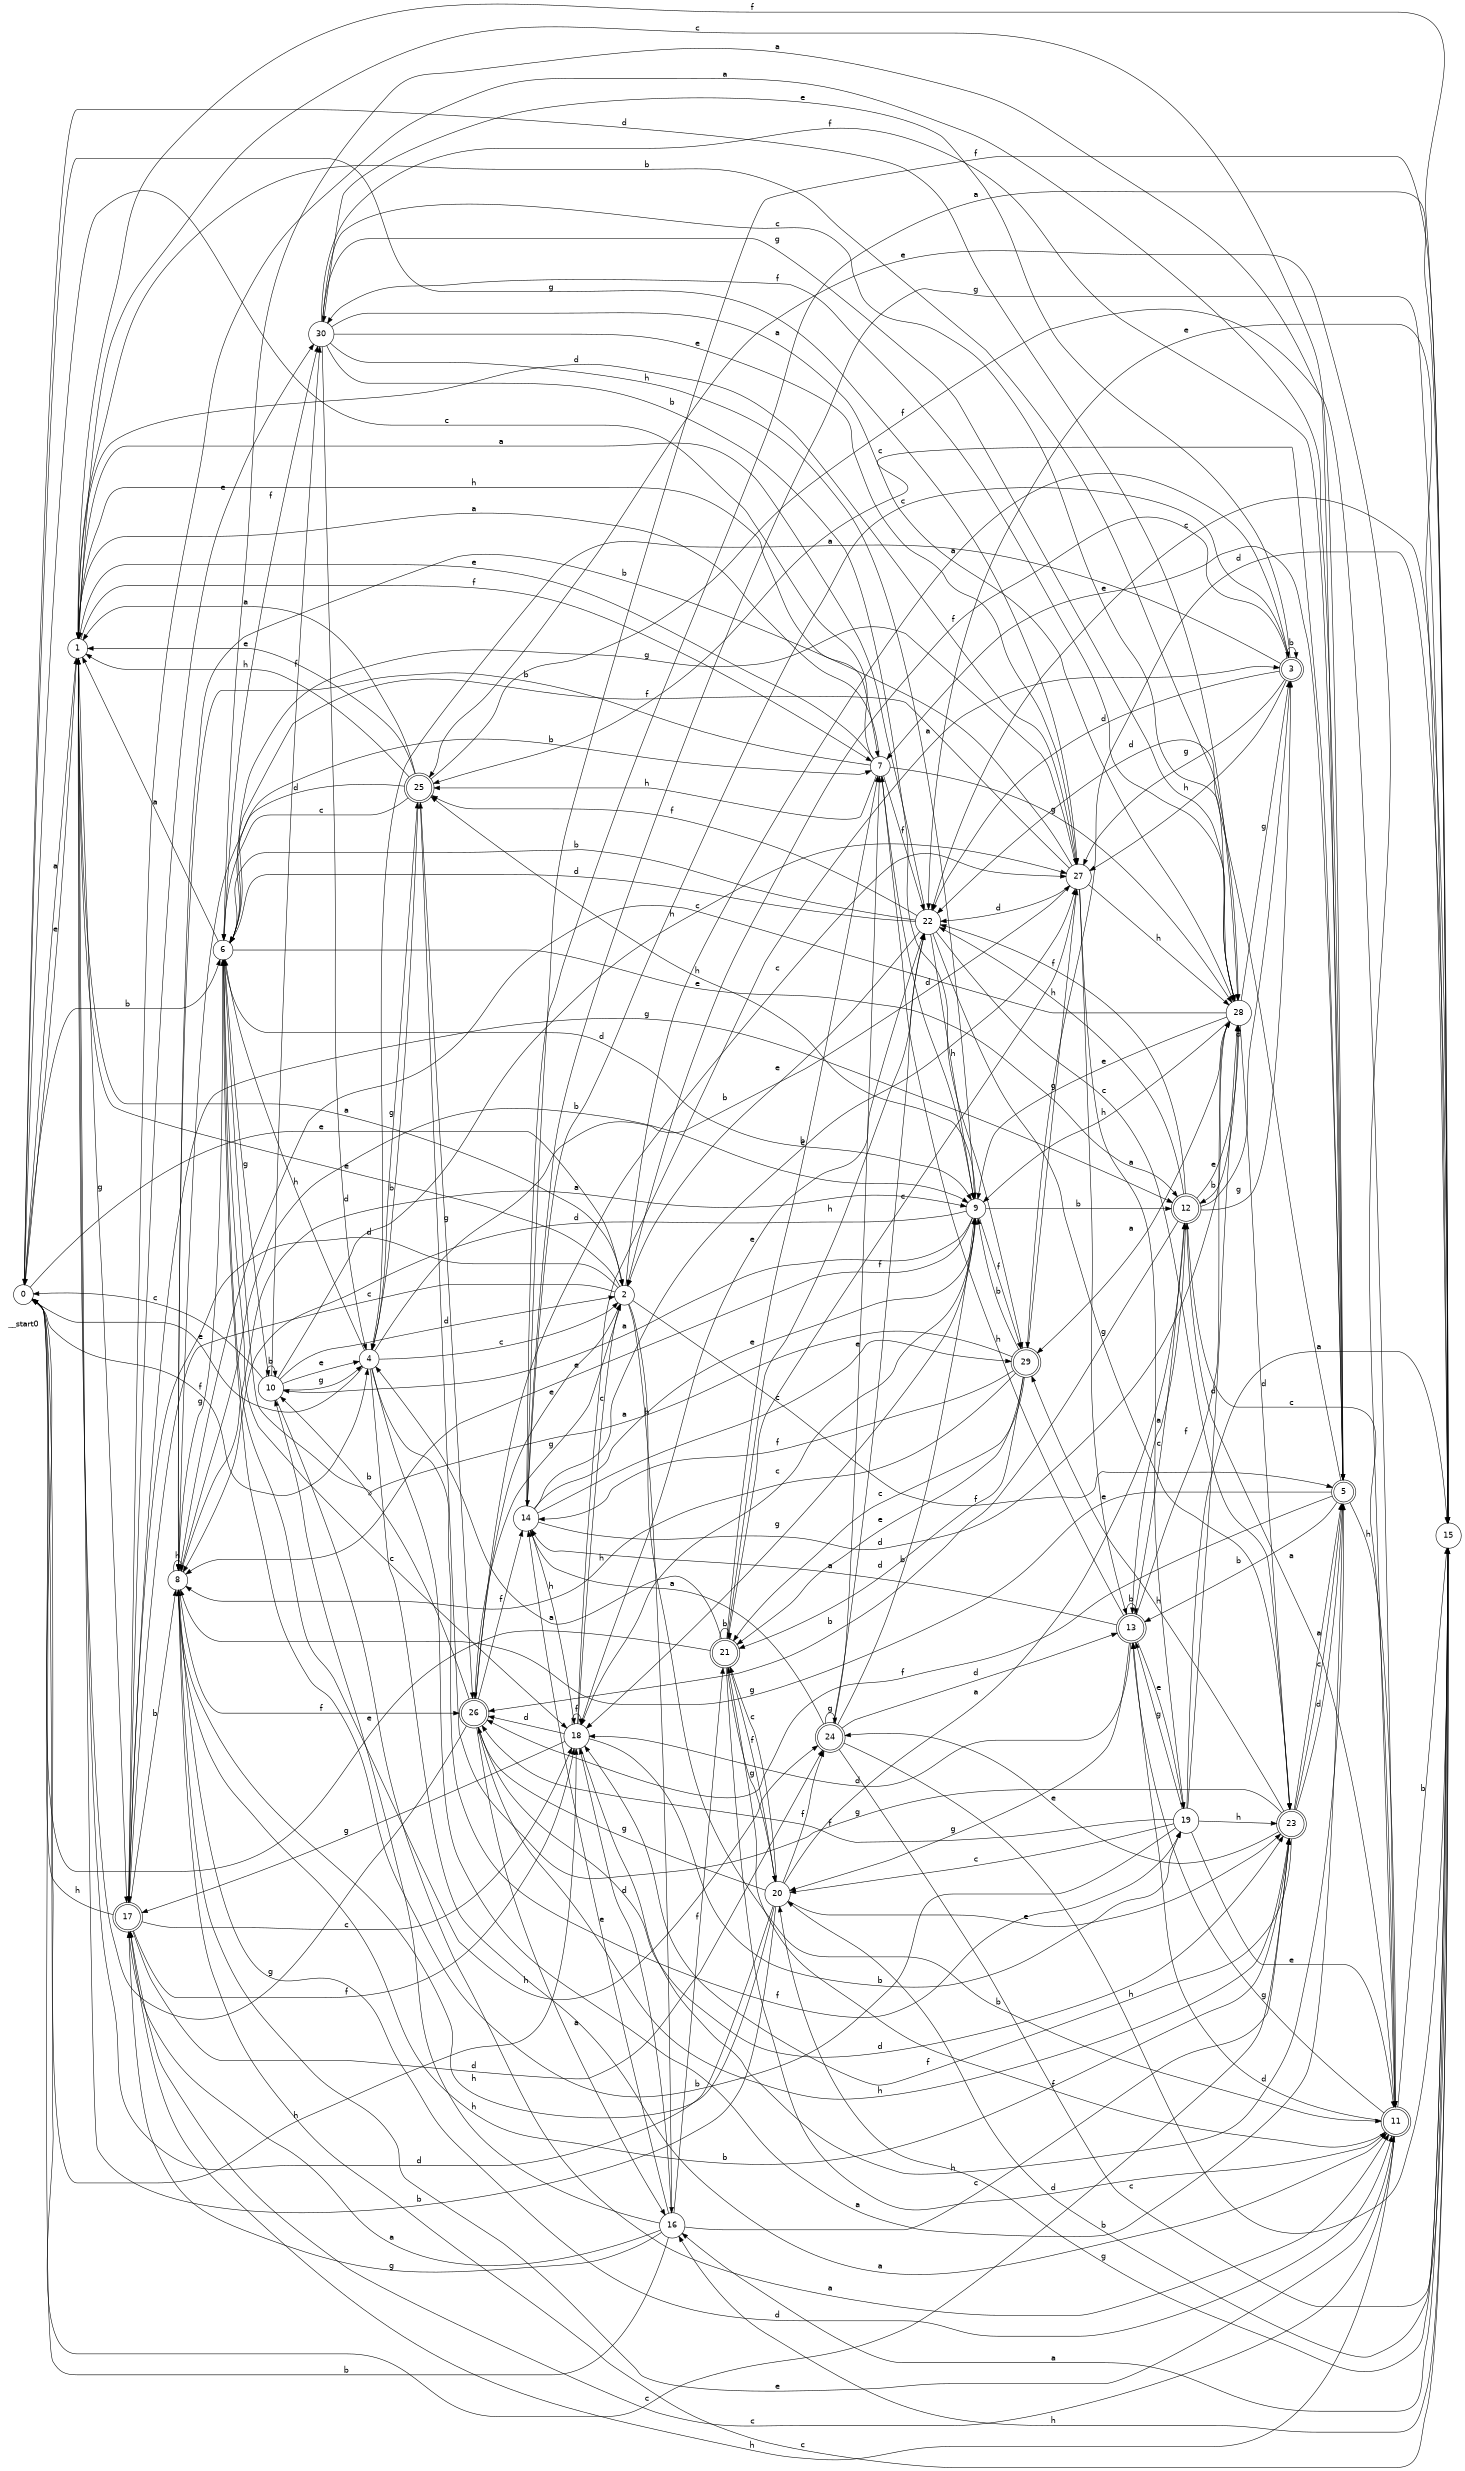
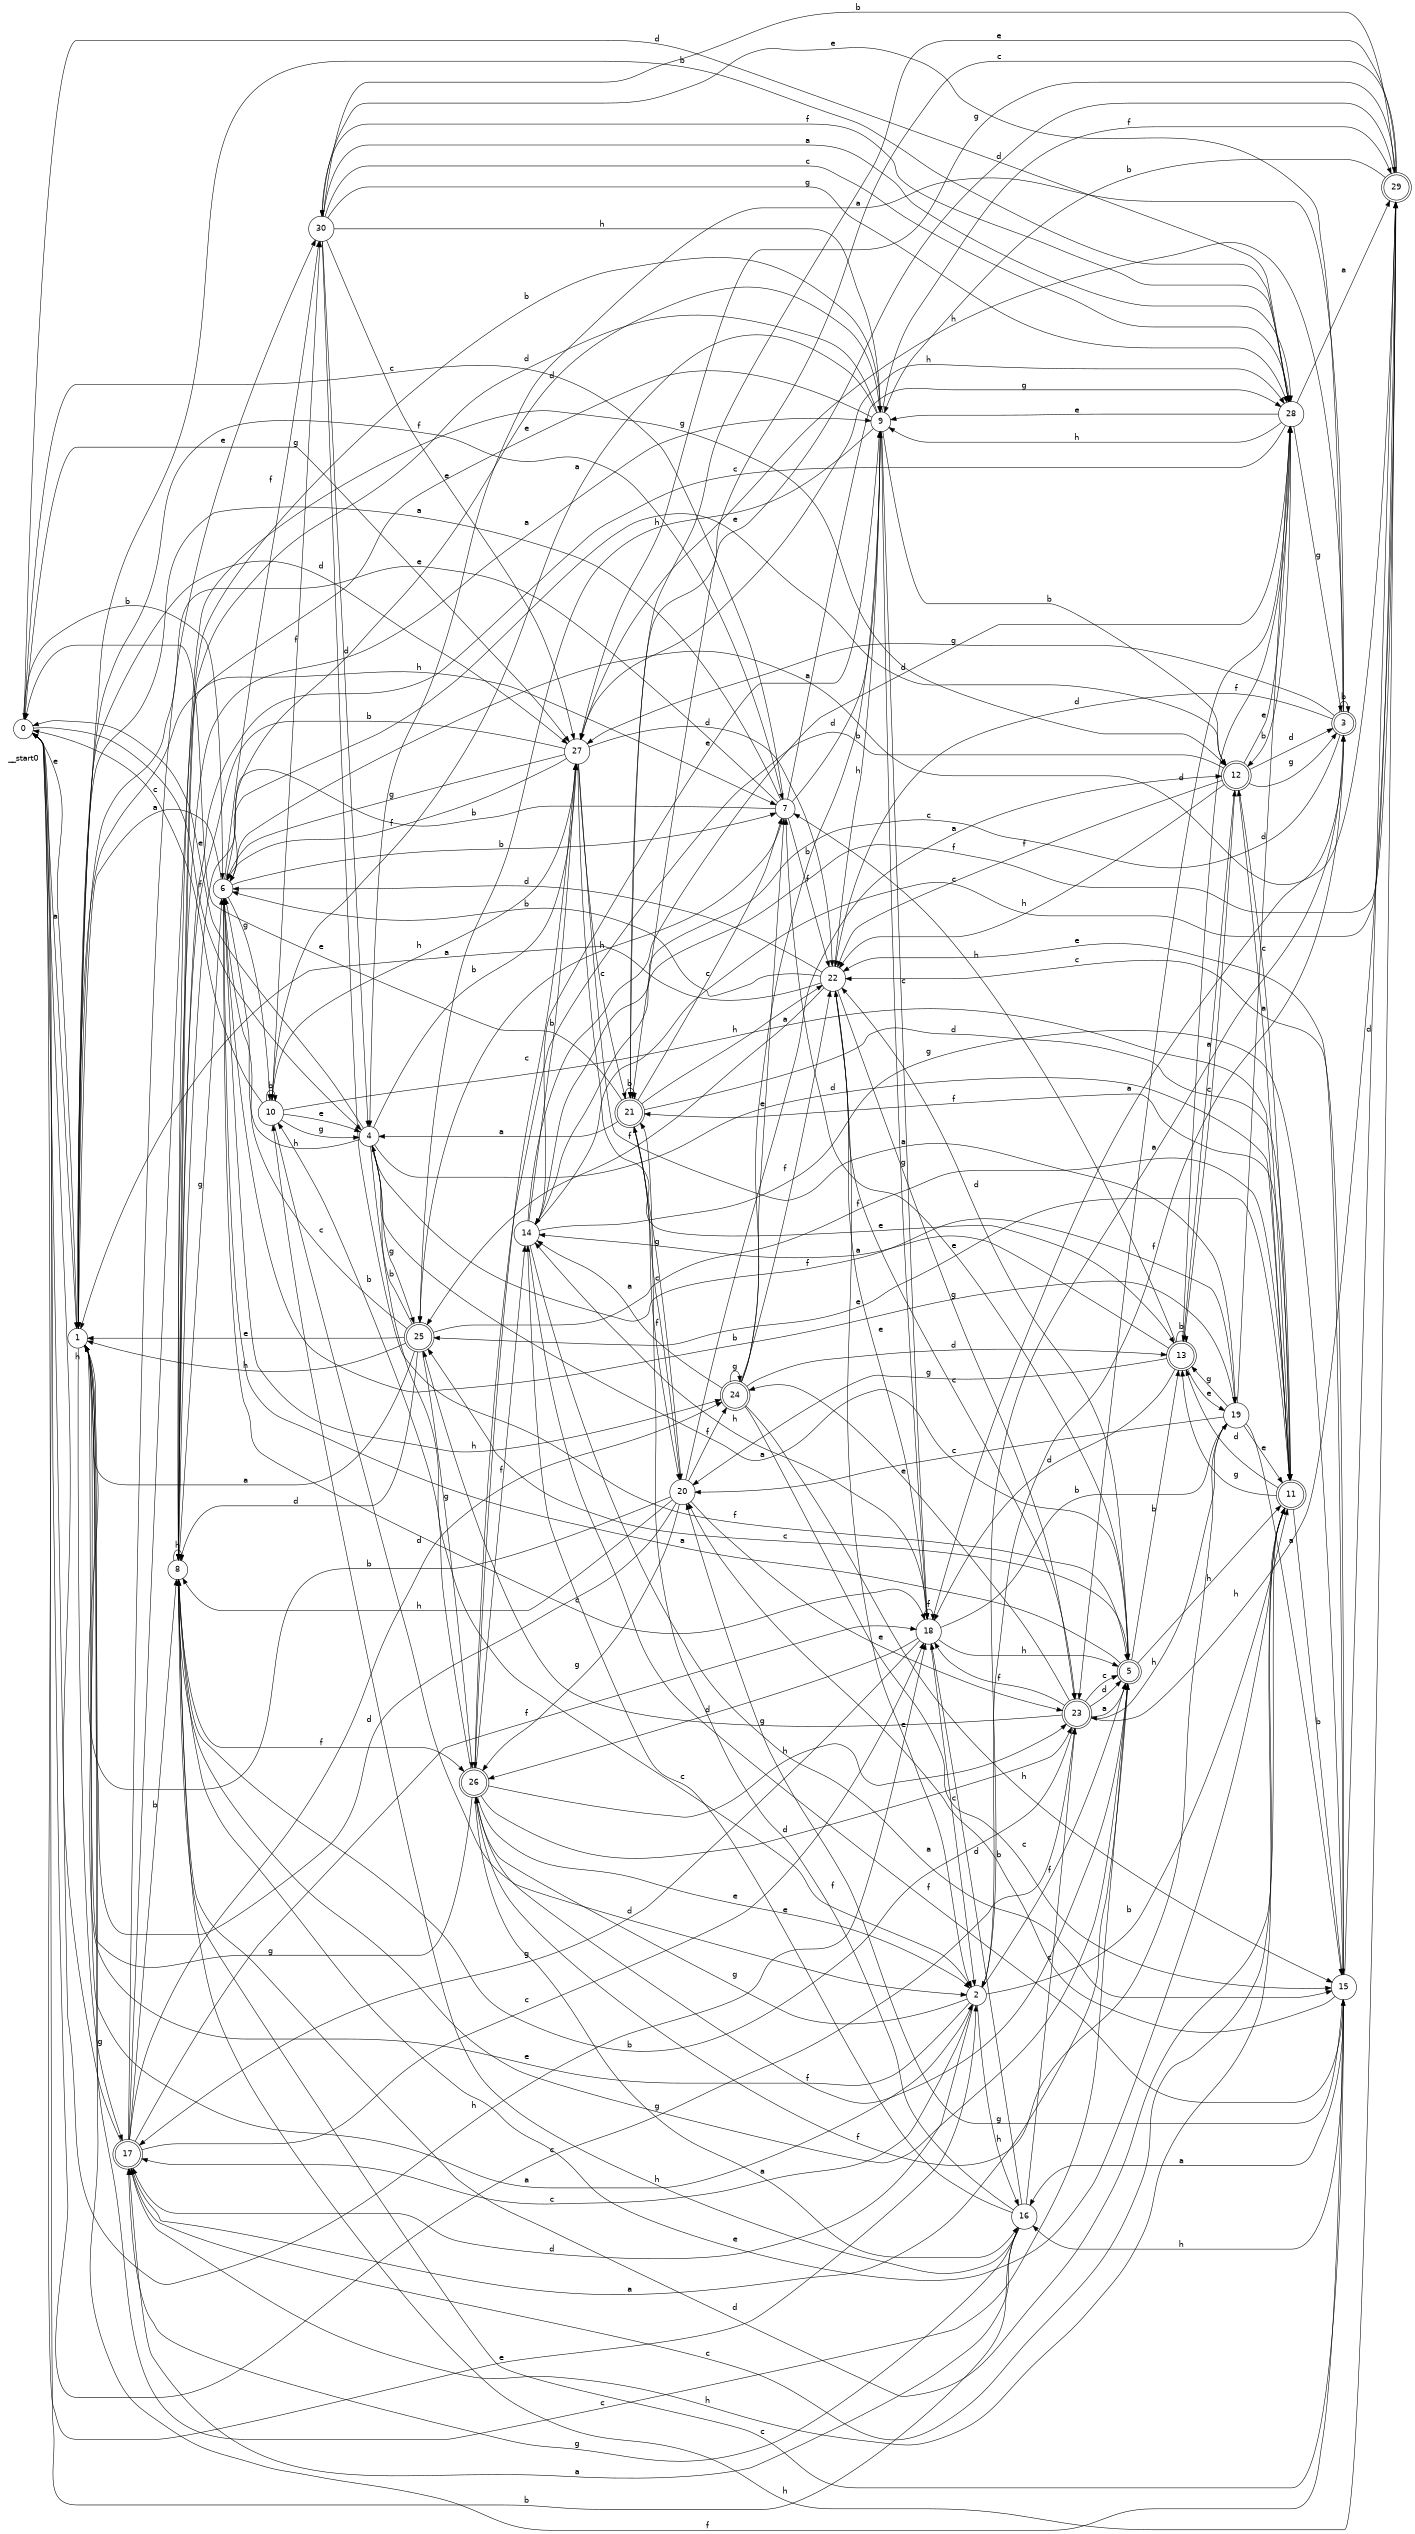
  digraph {
    fontname="DejaVu Sans"
    rankdir=LR
    node [fontname="DejaVu Sans" shape=circle color=black fillcolor=white style=filled]
    edge [fontname="DejaVu Sans"]
    __start0 [shape=none color="" fillcolor="" style=""]
    n2 [label=0]
    n3 [label=1]
    n4 [label=2]
    n5 [label=4]
    n6 [label=6]
    n7 [label=18]
    n8 [label=23 shape=doublecircle style="rounded,filled"]
    n9 [label=27]
    n10 [label=28]
    n11 [label=5 shape=doublecircle style="rounded,filled"]
    n12 [label=7]
    n13 [label=17 shape=doublecircle style="rounded,filled"]
    n14 [label=3 shape=doublecircle style="rounded,filled"]
    n15 [label=11 shape=doublecircle style="rounded,filled"]
    n16 [label=16]
    n17 [label=26 shape=doublecircle style="rounded,filled"]
    n18 [label=19]
    n19 [label=25 shape=doublecircle style="rounded,filled"]
    n20 [label=30]
    n21 [label=9]
    n22 [label=12 shape=doublecircle style="rounded,filled"]
    n23 [label=24 shape=doublecircle style="rounded,filled"]
    n24 [label=10]
    n25 [label=22]
    n26 [label=8 style="rounded,filled"]
    n27 [label=29 shape=doublecircle style="rounded,filled"]
    n28 [label=13 shape=doublecircle style="rounded,filled"]
    n29 [label=21 shape=doublecircle style="rounded,filled"]
    n30 [label=14]
    n31 [label=15]
    n32 [label=20]
    n2 -> n3 [label=a]
    n2 -> n4 [label=e]
    n2 -> n5 [label=f]
    n2 -> n6 [label=b]
    n2 -> n7 [label=h]
    n2 -> n8 [label=c]
    n2 -> n9 [label=g]
    n2 -> n10 [label=d]
    n3 -> n2 [label=e]
    n3 -> n4 [label=a]
    n3 -> n9 [label=d]
    n3 -> n10 [label=b]
    n3 -> n11 [label=c]
    n3 -> n12 [label=f]
    n3 -> n12 [label=h]
    n3 -> n13 [label=g]
    n4 -> n3 [label=e]
    n4 -> n11 [label=f]
    n4 -> n13 [label=c]
    n4 -> n13 [label=d]
    n4 -> n14 [label=a]
    n4 -> n15 [label=b]
    n4 -> n16 [label=h]
    n4 -> n17 [label=g]
    n5 -> n2 [label=e]
    n5 -> n4 [label=c]
    n5 -> n6 [label=h]
    n5 -> n9 [label=b]
    n5 -> n11 [label=a]
-   n5 -> n15 [label=a]
+   n5 -> n15 [label=d]
    n5 -> n18 [label=f]
    n5 -> n19 [label=g]
    n6 -> n3 [label=a]
    n6 -> n7 [label=c]
    n6 -> n12 [label=b]
    n6 -> n20 [label=f]
    n6 -> n21 [label=d]
    n6 -> n22 [label=e]
    n6 -> n23 [label=h]
    n6 -> n24 [label=g]
    n7 -> n4 [label=c]
    n7 -> n7 [label=f]
    n7 -> n11 [label=h]
    n7 -> n13 [label=g]
    n7 -> n14 [label=a]
    n7 -> n17 [label=d]
    n7 -> n18 [label=b]
    n7 -> n25 [label=e]
    n8 -> n7 [label=f]
    n8 -> n11 [label=a]
    n8 -> n11 [label=c]
    n8 -> n11 [label=d]
    n8 -> n19 [label=g]
    n8 -> n23 [label=e]
    n8 -> n26 [label=b]
    n8 -> n27 [label=h]
    n9 -> n6 [label=f]
    n9 -> n6 [label=g]
    n9 -> n10 [label=h]
    n9 -> n18 [label=a]
    n9 -> n25 [label=d]
    n9 -> n26 [label=b]
    n9 -> n28 [label=e]
    n9 -> n29 [label=c]
    n10 -> n8 [label=d]
    n10 -> n14 [label=g]
    n10 -> n20 [label=f]
    n10 -> n21 [label=e]
    n10 -> n21 [label=h]
    n10 -> n22 [label=b]
    n10 -> n26 [label=c]
    n10 -> n27 [label=a]
    n11 -> n6 [label=a]
    n11 -> n12 [label=e]
    n11 -> n15 [label=h]
    n11 -> n17 [label=f]
    n11 -> n19 [label=c]
    n11 -> n25 [label=d]
    n11 -> n26 [label=g]
    n11 -> n28 [label=b]
    n12 -> n2 [label=c]
    n12 -> n3 [label=a]
    n12 -> n3 [label=e]
    n12 -> n10 [label=g]
    n12 -> n19 [label=h]
    n12 -> n21 [label=d]
    n12 -> n25 [label=f]
    n12 -> n26 [label=b]
    n13 -> n2 [label=h]
    n13 -> n7 [label=c]
    n13 -> n7 [label=f]
    n13 -> n11 [label=a]
    n13 -> n20 [label=e]
    n13 -> n22 [label=g]
    n13 -> n23 [label=d]
    n13 -> n26 [label=b]
    n14 -> n4 [label=f]
    n14 -> n5 [label=a]
    n14 -> n9 [label=g]
    n14 -> n9 [label=h]
    n14 -> n14 [label=b]
    n14 -> n20 [label=e]
    n14 -> n25 [label=d]
    n14 -> n30 [label=c]
    n15 -> n13 [label=c]
    n15 -> n13 [label=h]
    n15 -> n19 [label=e]
    n15 -> n22 [label=a]
    n15 -> n28 [label=d]
    n15 -> n28 [label=g]
    n15 -> n29 [label=f]
    n15 -> n31 [label=b]
    n16 -> n2 [label=b]
    n16 -> n7 [label=d]
    n16 -> n8 [label=c]
    n16 -> n13 [label=a]
    n16 -> n13 [label=g]
    n16 -> n24 [label=h]
    n16 -> n29 [label=f]
    n16 -> n30 [label=e]
    n17 -> n3 [label=g]
    n17 -> n4 [label=e]
    n17 -> n8 [label=d]
    n17 -> n8 [label=h]
    n17 -> n9 [label=c]
    n17 -> n16 [label=a]
    n17 -> n24 [label=b]
    n17 -> n30 [label=f]
    n18 -> n6 [label=b]
    n18 -> n8 [label=h]
    n18 -> n10 [label=d]
    n18 -> n15 [label=e]
    n18 -> n17 [label=f]
    n18 -> n28 [label=g]
    n18 -> n31 [label=a]
    n18 -> n32 [label=c]
    n19 -> n3 [label=a]
    n19 -> n3 [label=e]
    n19 -> n3 [label=h]
    n19 -> n5 [label=b]
    n19 -> n6 [label=c]
    n19 -> n15 [label=f]
    n19 -> n17 [label=g]
    n19 -> n26 [label=d]
    n20 -> n5 [label=d]
    n20 -> n9 [label=e]
    n20 -> n10 [label=a]
    n20 -> n10 [label=c]
    n20 -> n10 [label=g]
    n20 -> n11 [label=f]
    n20 -> n21 [label=h]
    n20 -> n27 [label=b]
    n21 -> n7 [label=c]
    n21 -> n7 [label=g]
    n21 -> n19 [label=h]
    n21 -> n22 [label=b]
    n21 -> n24 [label=a]
    n21 -> n26 [label=d]
    n21 -> n26 [label=e]
    n21 -> n27 [label=f]
    n22 -> n10 [label=e]
    n22 -> n14 [label=d]
    n22 -> n14 [label=g]
    n22 -> n15 [label=c]
    n22 -> n17 [label=b]
    n22 -> n25 [label=f]
    n22 -> n25 [label=h]
    n22 -> n28 [label=a]
    n23 -> n12 [label=e]
    n23 -> n21 [label=b]
    n23 -> n23 [label=g]
    n23 -> n25 [label=f]
    n23 -> n28 [label=d]
    n23 -> n30 [label=a]
    n23 -> n31 [label=c]
    n23 -> n31 [label=h]
    n24 -> n2 [label=c]
    n24 -> n4 [label=d]
    n24 -> n5 [label=e]
    n24 -> n5 [label=g]
    n24 -> n9 [label=h]
    n24 -> n15 [label=a]
    n24 -> n20 [label=f]
    n24 -> n24 [label=b]
    n25 -> n3 [label=a]
    n25 -> n4 [label=e]
    n25 -> n6 [label=b]
    n25 -> n6 [label=d]
    n25 -> n8 [label=c]
    n25 -> n8 [label=g]
    n25 -> n19 [label=f]
    n25 -> n21 [label=h]
    n26 -> n6 [label=g]
    n26 -> n15 [label=d]
    n26 -> n15 [label=e]
    n26 -> n17 [label=f]
    n26 -> n21 [label=a]
    n26 -> n21 [label=b]
    n26 -> n26 [label=h]
-   n31 -> n26 [label=c]
+   n26 -> n31 [label=c]
    n27 -> n6 [label=a]
    n27 -> n9 [label=g]
    n27 -> n21 [label=b]
    n27 -> n26 [label=h]
    n27 -> n29 [label=c]
    n27 -> n29 [label=d]
    n27 -> n29 [label=e]
    n27 -> n30 [label=f]
    n28 -> n7 [label=d]
    n28 -> n10 [label=f]
    n28 -> n12 [label=h]
    n28 -> n18 [label=e]
    n28 -> n22 [label=c]
    n28 -> n28 [label=b]
    n28 -> n30 [label=a]
    n28 -> n32 [label=g]
    n29 -> n2 [label=e]
    n29 -> n5 [label=a]
    n29 -> n12 [label=c]
    n29 -> n15 [label=d]
    n29 -> n25 [label=h]
    n29 -> n29 [label=b]
    n29 -> n32 [label=f]
    n29 -> n32 [label=g]
-   n30 -> n7 [label=h]
+   n7 -> n30 [label=h]
    n30 -> n9 [label=b]
    n30 -> n10 [label=d]
    n30 -> n21 [label=e]
    n30 -> n27 [label=c]
    n30 -> n31 [label=a]
    n30 -> n31 [label=f]
    n30 -> n31 [label=g]
    n31 -> n3 [label=f]
    n31 -> n16 [label=a]
    n31 -> n16 [label=h]
    n31 -> n25 [label=c]
    n31 -> n25 [label=e]
    n31 -> n27 [label=d]
    n31 -> n32 [label=b]
    n31 -> n32 [label=g]
    n32 -> n3 [label=b]
    n32 -> n3 [label=d]
    n32 -> n8 [label=e]
    n32 -> n17 [label=g]
    n32 -> n22 [label=a]
    n32 -> n23 [label=f]
    n32 -> n26 [label=h]
    n32 -> n29 [label=c]
  }
